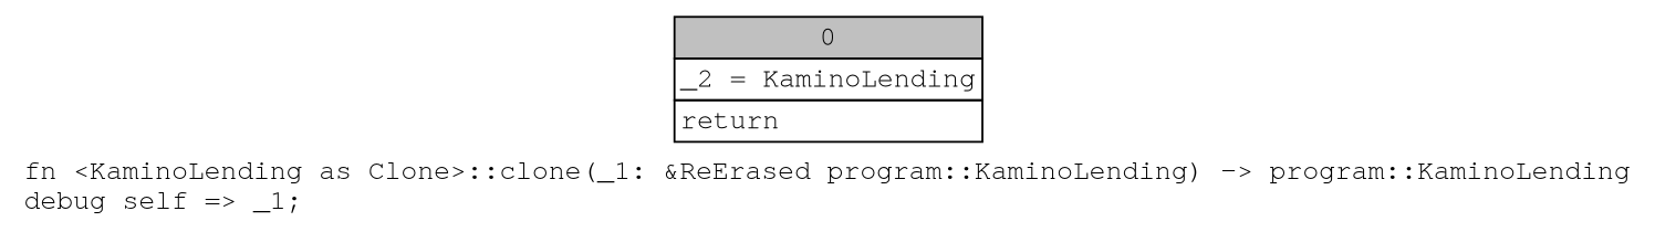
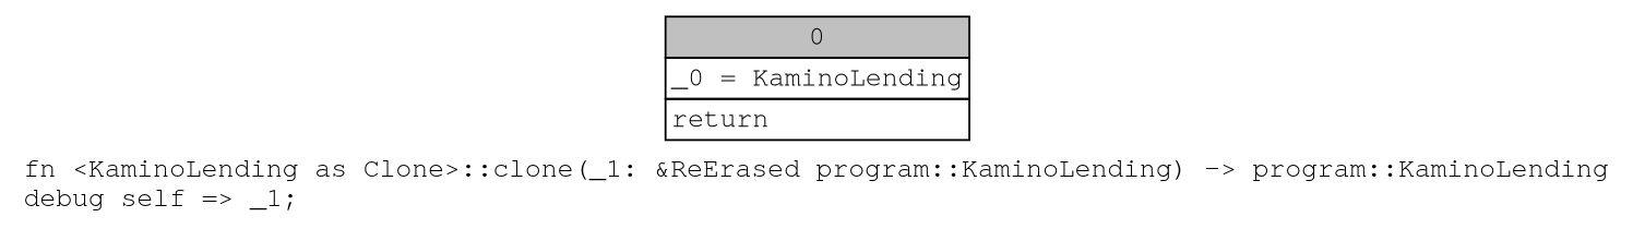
  digraph {
    fontname="Courier, monospace"
    label=<fn &lt;KaminoLending as Clone&gt;::clone(_1: &amp;ReErased program::KaminoLending) -&gt; program::KaminoLending<br align="left"/>debug self =&gt; _1;<br align="left"/>>
    rankdir=LR
-   n1 [fontname="Courier, monospace" label=<<table border="0" cellborder="1" cellspacing="0"><tr><td bgcolor="gray" align="center" colspan="1">0</td></tr><tr><td align="left" balign="left">_2 = KaminoLending<br/></td></tr><tr><td align="left">return</td></tr></table>> shape=none]
+   n1 [fontname="Courier, monospace" label=<<table border="0" cellborder="1" cellspacing="0"><tr><td bgcolor="gray" align="center" colspan="1">0</td></tr><tr><td align="left" balign="left">_0 = KaminoLending<br/></td></tr><tr><td align="left">return</td></tr></table>> shape=none]
  }
